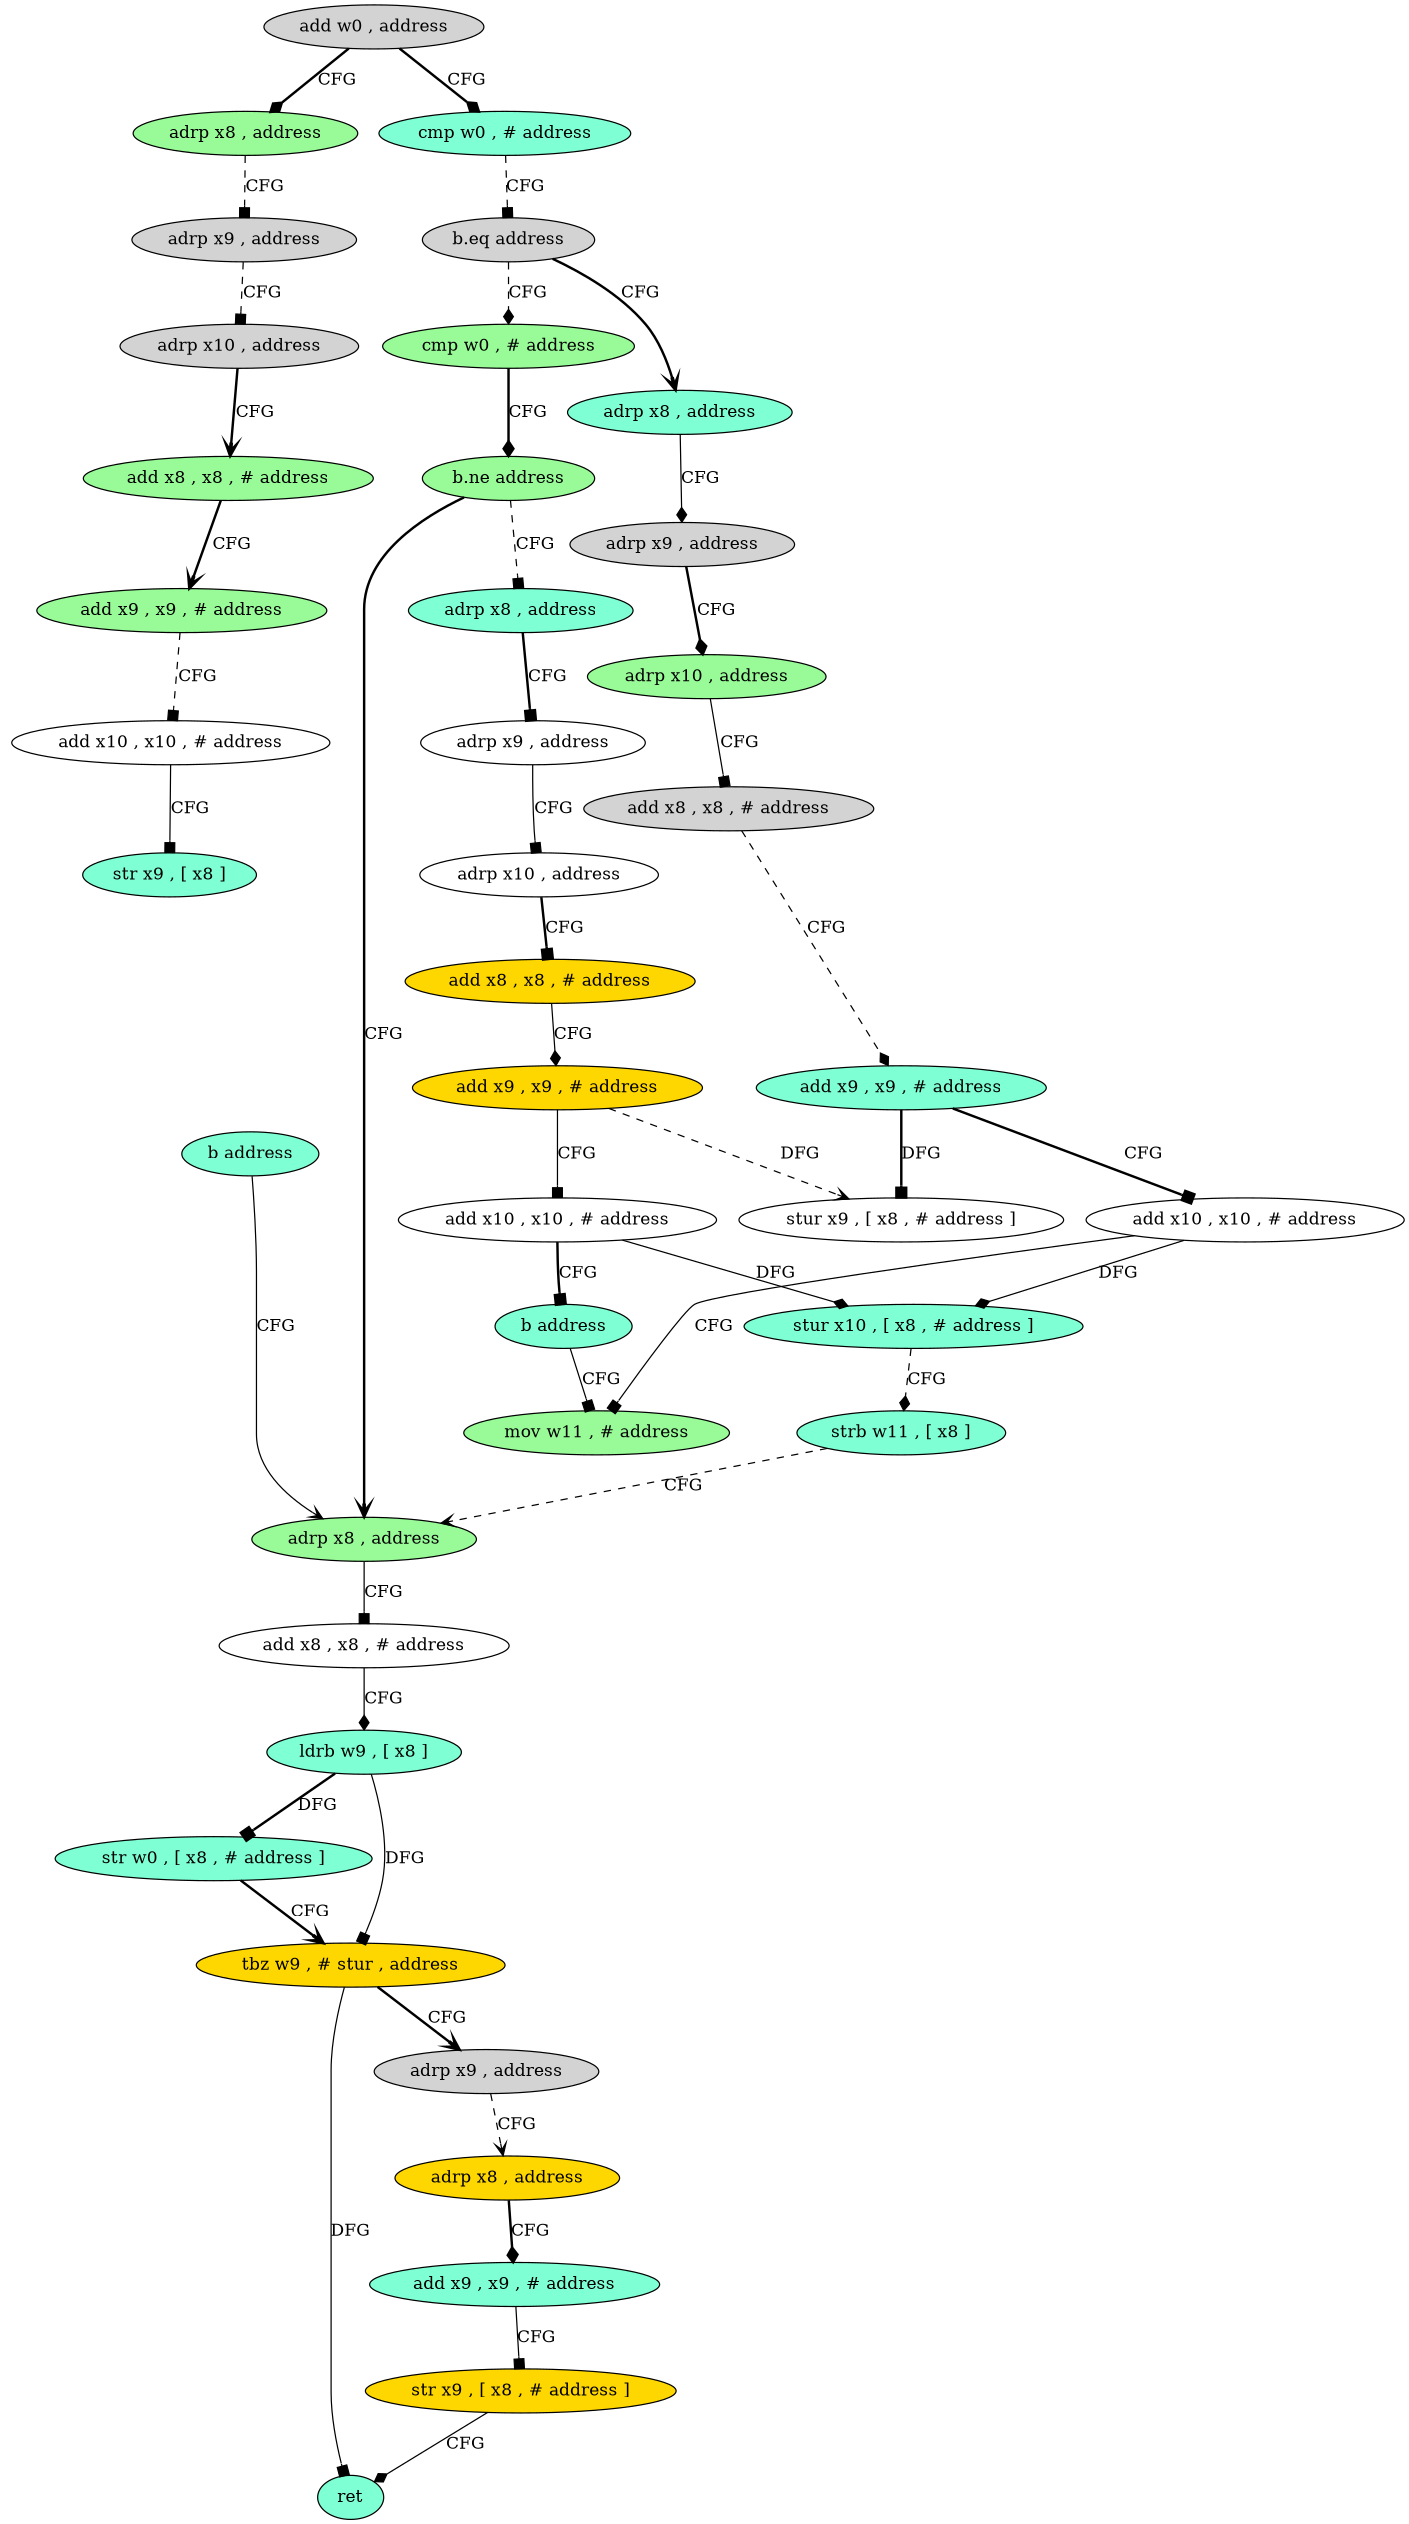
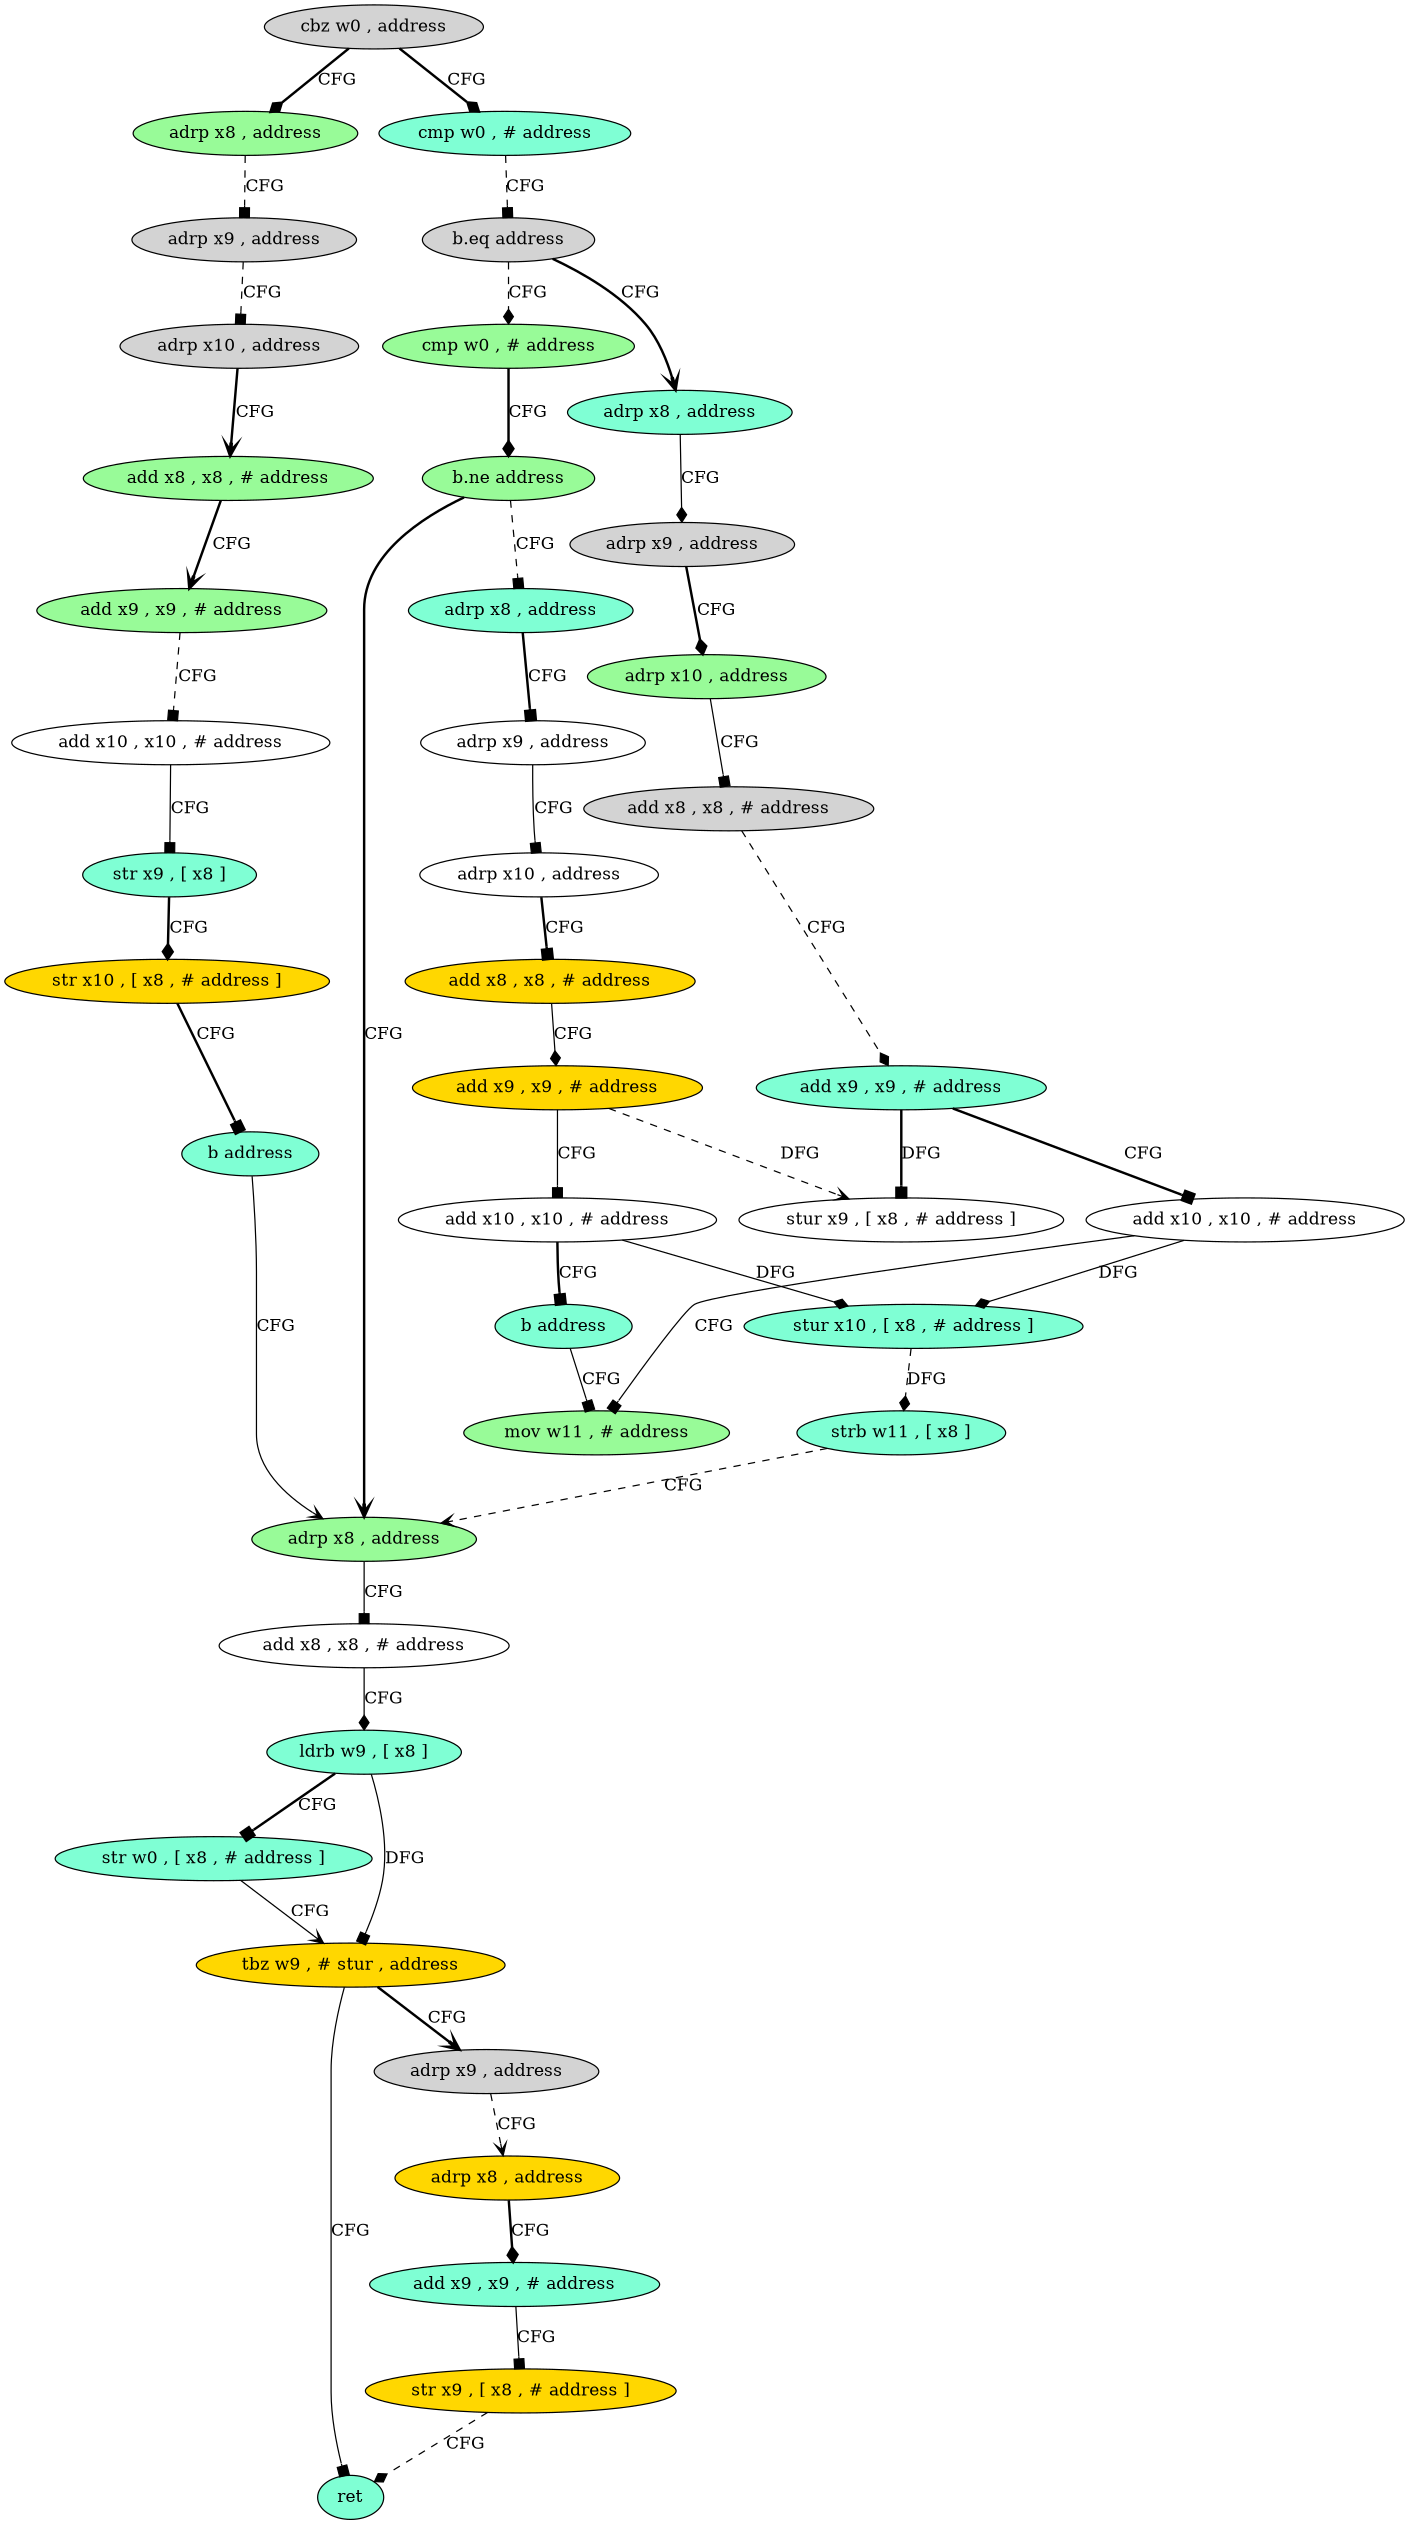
  digraph {
    node [fillcolor=aquamarine style=filled]
    edge [arrowhead=box style=bold]
-   n1 [fillcolor=lightgrey label="add w0 , address"]
+   n1 [fillcolor=lightgrey label="cbz w0 , address"]
    n2 [fillcolor=palegreen label="adrp x8 , address"]
    n3 [label="cmp w0 , # address"]
    n4 [fillcolor=lightgrey label="adrp x9 , address"]
    n5 [fillcolor=lightgrey label="b.eq address"]
    n6 [fillcolor=lightgrey label="adrp x10 , address"]
    n7 [label="adrp x8 , address"]
    n8 [fillcolor=palegreen label="cmp w0 , # address"]
    n9 [fillcolor=palegreen label="add x8 , x8 , # address"]
    n10 [fillcolor=palegreen label="add x9 , x9 , # address"]
    n11 [fillcolor=white label="add x10 , x10 , # address"]
    n12 [label="str x9 , [ x8 ]"]
+   n13 [fillcolor=gold label="str x10 , [ x8 , # address ]"]
    n14 [label="b address"]
    n15 [fillcolor=palegreen label="adrp x8 , address"]
    n16 [fillcolor=white label="add x8 , x8 , # address"]
    n17 [label="ldrb w9 , [ x8 ]"]
    n18 [fillcolor=lightgrey label="adrp x9 , address"]
    n19 [fillcolor=palegreen label="b.ne address"]
    n20 [fillcolor=palegreen label="adrp x10 , address"]
    n21 [label="adrp x8 , address"]
    n22 [label="str w0 , [ x8 , # address ]"]
    n23 [fillcolor=gold label="tbz w9 , # stur , address"]
    n24 [label=ret]
    n25 [fillcolor=lightgrey label="adrp x9 , address"]
    n26 [fillcolor=gold label="adrp x8 , address"]
    n27 [label="add x9 , x9 , # address"]
    n28 [fillcolor=lightgrey label="add x8 , x8 , # address"]
    n29 [label="add x9 , x9 , # address"]
    n30 [fillcolor=white label="add x10 , x10 , # address"]
    n31 [fillcolor=white label="stur x9 , [ x8 , # address ]"]
    n32 [fillcolor=palegreen label="mov w11 , # address"]
    n33 [label="stur x10 , [ x8 , # address ]"]
    n34 [label="strb w11 , [ x8 ]"]
    n35 [fillcolor=white label="adrp x9 , address"]
    n36 [fillcolor=white label="adrp x10 , address"]
    n37 [fillcolor=gold label="str x9 , [ x8 , # address ]"]
    n38 [fillcolor=gold label="add x8 , x8 , # address"]
    n39 [fillcolor=gold label="add x9 , x9 , # address"]
    n40 [fillcolor=white label="add x10 , x10 , # address"]
    n41 [label="b address"]
    n1 -> n2 [arrowhead=diamond label=CFG]
    n1 -> n3 [arrowhead=diamond label=CFG]
    n2 -> n4 [label=CFG style=dashed]
    n3 -> n5 [label=CFG style=dashed]
    n4 -> n6 [label=CFG style=dashed]
    n5 -> n7 [arrowhead=vee label=CFG]
    n5 -> n8 [arrowhead=diamond label=CFG style=dashed]
    n6 -> n9 [arrowhead=vee label=CFG]
    n7 -> n18 [arrowhead=diamond label=CFG style=solid]
    n8 -> n19 [arrowhead=diamond label=CFG]
    n9 -> n10 [arrowhead=vee label=CFG]
    n10 -> n11 [label=CFG style=dashed]
    n11 -> n12 [label=CFG style=solid]
+   n12 -> n13 [arrowhead=diamond label=CFG]
+   n13 -> n14 [label=CFG]
    n14 -> n15 [arrowhead=vee label=CFG style=solid]
    n15 -> n16 [label=CFG style=solid]
    n16 -> n17 [arrowhead=diamond label=CFG style=solid]
-   n17 -> n22 [label=DFG]
+   n17 -> n22 [label=CFG]
    n17 -> n23 [label=DFG style=solid]
    n18 -> n20 [arrowhead=diamond label=CFG]
    n19 -> n15 [arrowhead=vee label=CFG]
    n19 -> n21 [label=CFG style=dashed]
    n20 -> n28 [label=CFG style=solid]
    n21 -> n35 [label=CFG]
-   n22 -> n23 [arrowhead=vee label=CFG]
-   n23 -> n24 [label=DFG style=solid]
+   n22 -> n23 [arrowhead=vee label=CFG style=solid]
+   n23 -> n24 [label=CFG style=solid]
    n23 -> n25 [arrowhead=vee label=CFG]
    n25 -> n26 [arrowhead=vee label=CFG style=dashed]
    n26 -> n27 [arrowhead=diamond label=CFG]
    n27 -> n37 [label=CFG style=solid]
    n28 -> n29 [arrowhead=diamond label=CFG style=dashed]
    n29 -> n30 [label=CFG]
    n29 -> n31 [label=DFG]
    n30 -> n32 [label=CFG style=solid]
    n30 -> n33 [arrowhead=diamond label=DFG style=solid]
-   n33 -> n34 [arrowhead=diamond label=CFG style=dashed]
+   n33 -> n34 [arrowhead=diamond label=DFG style=dashed]
    n34 -> n15 [arrowhead=vee label=CFG style=dashed]
    n35 -> n36 [label=CFG style=solid]
    n36 -> n38 [label=CFG]
-   n37 -> n24 [arrowhead=diamond label=CFG style=solid]
+   n37 -> n24 [arrowhead=diamond label=CFG style=dashed]
    n38 -> n39 [arrowhead=diamond label=CFG style=solid]
    n39 -> n31 [arrowhead=vee label=DFG style=dashed]
    n39 -> n40 [label=CFG style=solid]
    n40 -> n33 [arrowhead=diamond label=DFG style=solid]
    n40 -> n41 [label=CFG]
    n41 -> n32 [label=CFG style=solid]
  }
